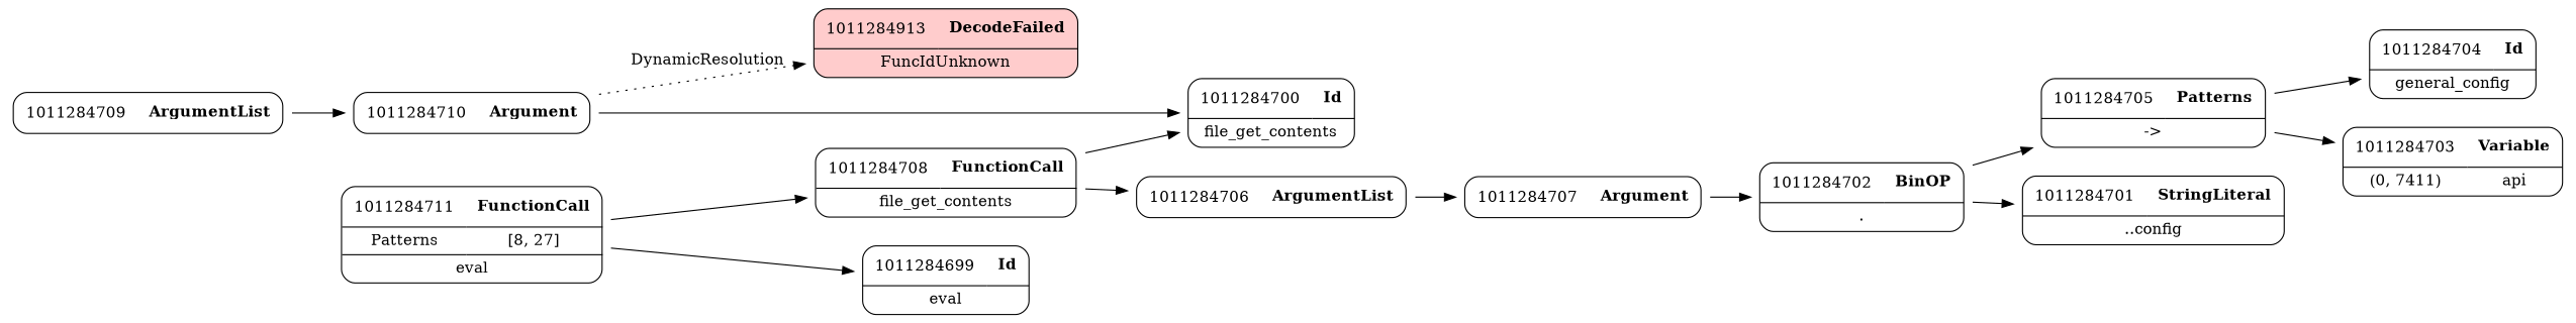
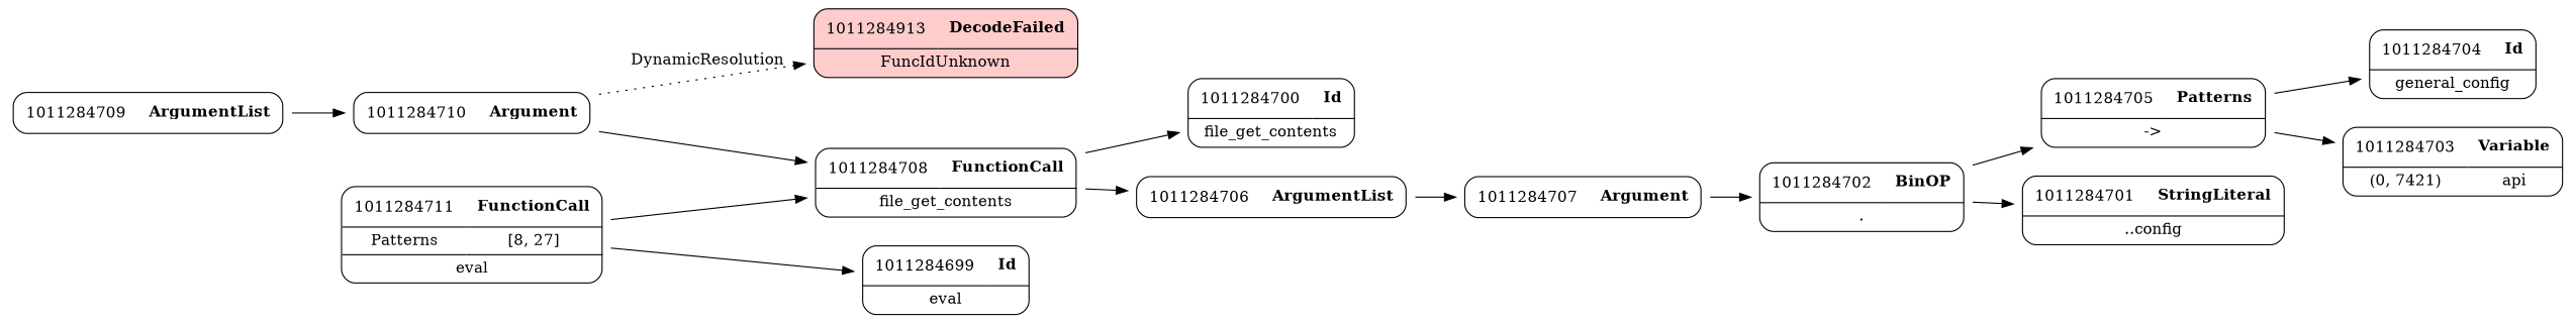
  digraph {
    rankdir=LR
    node [shape=none]
    edge [weight=2]
    n1 [label=<<TABLE border='1' cellspacing='0' cellpadding='10' style='rounded' ><TR><TD border='0'>1011284710</TD><TD border='0'><B>Argument</B></TD></TR></TABLE>>]
    n2 [label=<<TABLE border='1' cellspacing='0' cellpadding='10' style='rounded' ><TR><TD border='0'>1011284708</TD><TD border='0'><B>FunctionCall</B></TD></TR><HR/><TR><TD border='0' cellpadding='5' colspan='2'>file_get_contents</TD></TR></TABLE>>]
    n3 [label=<<TABLE border='1' cellspacing='0' cellpadding='10' style='rounded' bgcolor='#FFCCCC' ><TR><TD border='0'>1011284913</TD><TD border='0'><B>DecodeFailed</B></TD></TR><HR/><TR><TD border='0' cellpadding='5' colspan='2'>FuncIdUnknown</TD></TR></TABLE>>]
    n4 [label=<<TABLE border='1' cellspacing='0' cellpadding='10' style='rounded' ><TR><TD border='0'>1011284700</TD><TD border='0'><B>Id</B></TD></TR><HR/><TR><TD border='0' cellpadding='5' colspan='2'>file_get_contents</TD></TR></TABLE>>]
    n5 [label=<<TABLE border='1' cellspacing='0' cellpadding='10' style='rounded' ><TR><TD border='0'>1011284706</TD><TD border='0'><B>ArgumentList</B></TD></TR></TABLE>>]
    n6 [label=<<TABLE border='1' cellspacing='0' cellpadding='10' style='rounded' ><TR><TD border='0'>1011284707</TD><TD border='0'><B>Argument</B></TD></TR></TABLE>>]
    n7 [label=<<TABLE border='1' cellspacing='0' cellpadding='10' style='rounded' ><TR><TD border='0'>1011284711</TD><TD border='0'><B>FunctionCall</B></TD></TR><HR/><TR><TD border='0' cellpadding='5'>Patterns</TD><TD border='0' cellpadding='5'>[8, 27]</TD></TR><HR/><TR><TD border='0' cellpadding='5' colspan='2'>eval</TD></TR></TABLE>>]
    n8 [label=<<TABLE border='1' cellspacing='0' cellpadding='10' style='rounded' ><TR><TD border='0'>1011284699</TD><TD border='0'><B>Id</B></TD></TR><HR/><TR><TD border='0' cellpadding='5' colspan='2'>eval</TD></TR></TABLE>>]
    n9 [label=<<TABLE border='1' cellspacing='0' cellpadding='10' style='rounded' ><TR><TD border='0'>1011284709</TD><TD border='0'><B>ArgumentList</B></TD></TR></TABLE>>]
    n10 [label=<<TABLE border='1' cellspacing='0' cellpadding='10' style='rounded' ><TR><TD border='0'>1011284702</TD><TD border='0'><B>BinOP</B></TD></TR><HR/><TR><TD border='0' cellpadding='5' colspan='2'>.</TD></TR></TABLE>>]
    n11 [label=<<TABLE border='1' cellspacing='0' cellpadding='10' style='rounded' ><TR><TD border='0'>1011284705</TD><TD border='0'><B>Patterns</B></TD></TR><HR/><TR><TD border='0' cellpadding='5' colspan='2'>-&gt;</TD></TR></TABLE>>]
    n12 [label=<<TABLE border='1' cellspacing='0' cellpadding='10' style='rounded' ><TR><TD border='0'>1011284701</TD><TD border='0'><B>StringLiteral</B></TD></TR><HR/><TR><TD border='0' cellpadding='5' colspan='2'>..config</TD></TR></TABLE>>]
    n13 [label=<<TABLE border='1' cellspacing='0' cellpadding='10' style='rounded' ><TR><TD border='0'>1011284704</TD><TD border='0'><B>Id</B></TD></TR><HR/><TR><TD border='0' cellpadding='5' colspan='2'>general_config</TD></TR></TABLE>>]
-   n14 [label=<<TABLE border='1' cellspacing='0' cellpadding='10' style='rounded' ><TR><TD border='0'>1011284703</TD><TD border='0'><B>Variable</B></TD></TR><HR/><TR><TD border='0' cellpadding='5'>(0, 7411)</TD><TD border='0' cellpadding='5'>api</TD></TR></TABLE>>]
-   n1 -> n4
+   n14 [label=<<TABLE border='1' cellspacing='0' cellpadding='10' style='rounded' ><TR><TD border='0'>1011284703</TD><TD border='0'><B>Variable</B></TD></TR><HR/><TR><TD border='0' cellpadding='5'>(0, 7421)</TD><TD border='0' cellpadding='5'>api</TD></TR></TABLE>>]
+   n1 -> n2
    n1 -> n3 [label=DynamicResolution style=dotted weight=""]
    n2 -> n4
    n2 -> n5
    n5 -> n6
    n6 -> n10
    n7 -> n2
    n7 -> n8
    n9 -> n1
    n10 -> n11
    n10 -> n12
    n11 -> n13
    n11 -> n14
  }
